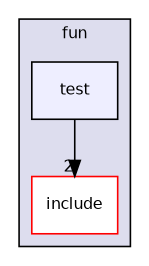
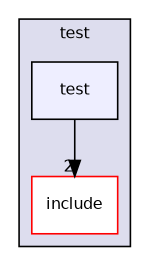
  digraph {
    compound=true
    node [fontname=Helvetica fontsize=10 shape=box style=filled]
    n1 [color=red fillcolor=white label=include]
    n2 [fillcolor="#eeeeff" label=test pencolor=black]
    subgraph cluster_1 {
      bgcolor="#ddddee"
      fontname=Helvetica
      fontsize=10
-     label=fun
+     label=test
      pencolor=black
      n1
      n2
    }
    n2 -> n1 [headlabel=2 labeldistance=1.5 labelfontname=Helvetica labelfontsize=10]
  }
